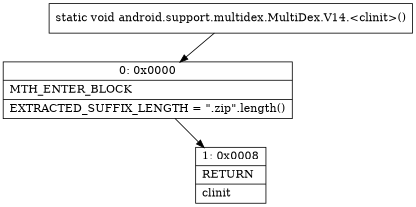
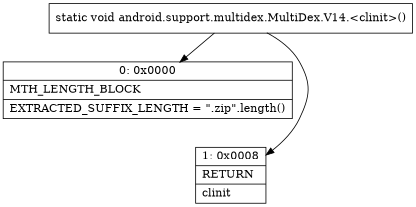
  digraph {
    node [shape=record]
-   n1 [label="{0\:\ 0x0000|MTH_ENTER_BLOCK\l|EXTRACTED_SUFFIX_LENGTH = \".zip\".length()\l}"]
+   n1 [label="{0\:\ 0x0000|MTH_LENGTH_BLOCK\l|EXTRACTED_SUFFIX_LENGTH = \".zip\".length()\l}"]
    n2 [label="{1\:\ 0x0008|RETURN\l|clinit\l}"]
    n3 [label="{static void android.support.multidex.MultiDex.V14.\<clinit\>() }"]
-   n1 -> n2
+   n3 -> n2
    n3 -> n1
  }
